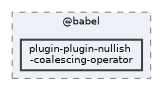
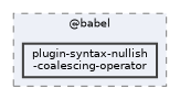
  digraph {
    compound=true
-   n1 [color=grey25 fillcolor="#edf0f7" fontname=Helvetica fontsize=10 height=0.2 label="plugin-plugin-nullish\l-coalescing-operator" shape=box style="filled,bold" width=0.4]
+   n1 [color=grey25 fillcolor="#edf0f7" fontname=Helvetica fontsize=10 height=0.2 label="plugin-syntax-nullish\l-coalescing-operator" shape=box style="filled,bold" width=0.4]
    subgraph cluster_1 {
      bgcolor="#edf0f7"
      fontname=Helvetica
      fontsize=10
      label="@babel"
      pencolor=grey50
      style="filled,dashed"
      n1
    }
  }
